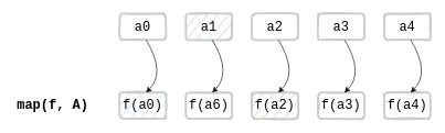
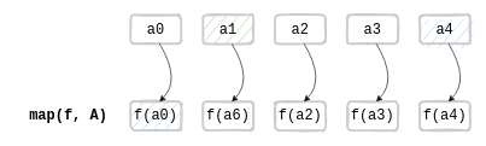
  <mxCell id="0" />
  <mxCell id="1" parent="0" />
  <mxCell id="2" value="&lt;font style=&quot;font-size: 20px&quot;&gt;f(a0)&lt;/font&gt;" style="rounded=1;whiteSpace=wrap;html=1;fontFamily=Courier New;fontSize=24;strokeWidth=3;glass=0;shadow=0;sketch=1;strokeColor=#CCCCCC;fillColor=#dae8fc;" vertex="1" parent="1"><mxGeometry x="180" y="140" width="70" height="40" as="geometry" /></mxCell>
  <mxCell id="3" value="&lt;font style=&quot;font-size: 20px&quot;&gt;a0&lt;/font&gt;" style="rounded=1;whiteSpace=wrap;html=1;fontFamily=Courier New;fontSize=24;strokeWidth=3;glass=0;shadow=0;sketch=1;strokeColor=#CCCCCC;" vertex="1" parent="1"><mxGeometry x="180" y="20" width="70" height="40" as="geometry" /></mxCell>
  <mxCell id="4" value="&lt;font style=&quot;font-size: 20px&quot;&gt;f(a6)&lt;/font&gt;" style="rounded=1;whiteSpace=wrap;html=1;fontFamily=Courier New;fontSize=24;strokeWidth=3;glass=0;shadow=0;sketch=1;strokeColor=#CCCCCC;" vertex="1" parent="1"><mxGeometry x="280" y="140" width="70" height="40" as="geometry" /></mxCell>
  <mxCell id="5" value="&lt;font style=&quot;font-size: 20px&quot;&gt;a1&lt;/font&gt;" style="rounded=1;whiteSpace=wrap;html=1;fontFamily=Courier New;fontSize=24;strokeWidth=3;glass=0;shadow=0;sketch=1;strokeColor=#CCCCCC;fillColor=#d5e8d4;" vertex="1" parent="1"><mxGeometry x="280" y="20" width="70" height="40" as="geometry" /></mxCell>
- <mxCell id="6" value="&lt;font style=&quot;font-size: 20px&quot;&gt;f(a2)&lt;/font&gt;" style="rounded=1;whiteSpace=wrap;html=1;fontFamily=Courier New;fontSize=24;strokeWidth=3;glass=0;shadow=0;sketch=1;strokeColor=#CCCCCC;fillColor=#d5e8d4;" vertex="1" parent="1"><mxGeometry x="380" y="140" width="70" height="40" as="geometry" /></mxCell>
+ <mxCell id="6" value="&lt;font style=&quot;font-size: 20px&quot;&gt;f(a2)&lt;/font&gt;" style="rounded=1;whiteSpace=wrap;html=1;fontFamily=Courier New;fontSize=24;strokeWidth=3;glass=0;shadow=0;sketch=1;strokeColor=#CCCCCC;" vertex="1" parent="1"><mxGeometry x="380" y="140" width="70" height="40" as="geometry" /></mxCell>
  <mxCell id="7" value="&lt;font style=&quot;font-size: 20px&quot;&gt;a2&lt;/font&gt;" style="rounded=1;whiteSpace=wrap;html=1;fontFamily=Courier New;fontSize=24;strokeWidth=3;glass=0;shadow=0;sketch=1;strokeColor=#CCCCCC;" vertex="1" parent="1"><mxGeometry x="380" y="20" width="70" height="40" as="geometry" /></mxCell>
  <mxCell id="8" value="&lt;font style=&quot;font-size: 20px&quot;&gt;f(a3)&lt;/font&gt;" style="rounded=1;whiteSpace=wrap;html=1;fontFamily=Courier New;fontSize=24;strokeWidth=3;glass=0;shadow=0;sketch=1;strokeColor=#CCCCCC;" vertex="1" parent="1"><mxGeometry x="480" y="140" width="70" height="40" as="geometry" /></mxCell>
  <mxCell id="9" value="&lt;font style=&quot;font-size: 20px&quot;&gt;a3&lt;/font&gt;" style="rounded=1;whiteSpace=wrap;html=1;fontFamily=Courier New;fontSize=24;strokeWidth=3;glass=0;shadow=0;sketch=1;strokeColor=#CCCCCC;" vertex="1" parent="1"><mxGeometry x="480" y="20" width="70" height="40" as="geometry" /></mxCell>
  <mxCell id="10" value="&lt;font style=&quot;font-size: 20px&quot;&gt;f(a4)&lt;/font&gt;" style="rounded=1;whiteSpace=wrap;html=1;fontFamily=Courier New;fontSize=24;strokeWidth=3;glass=0;shadow=0;sketch=1;strokeColor=#CCCCCC;" vertex="1" parent="1"><mxGeometry x="580" y="140" width="70" height="40" as="geometry" /></mxCell>
- <mxCell id="11" value="&lt;font style=&quot;font-size: 20px&quot;&gt;a4&lt;/font&gt;" style="rounded=1;whiteSpace=wrap;html=1;fontFamily=Courier New;fontSize=24;strokeWidth=3;glass=0;shadow=0;sketch=1;strokeColor=#CCCCCC;" vertex="1" parent="1"><mxGeometry x="580" y="20" width="70" height="40" as="geometry" /></mxCell>
- <mxCell id="12" value="&lt;b&gt;map(f, A)&lt;/b&gt;" style="text;html=1;strokeColor=none;fillColor=none;align=right;verticalAlign=middle;whiteSpace=wrap;rounded=0;shadow=0;glass=0;sketch=1;fontFamily=Courier New;fontSize=20;" vertex="1" parent="1"><mxGeometry x="5" y="144" width="130" height="30" as="geometry" /></mxCell>
+ <mxCell id="11" value="&lt;font style=&quot;font-size: 20px&quot;&gt;a4&lt;/font&gt;" style="rounded=1;whiteSpace=wrap;html=1;fontFamily=Courier New;fontSize=24;strokeWidth=3;glass=0;shadow=0;sketch=1;strokeColor=#CCCCCC;fillColor=#dae8fc;" vertex="1" parent="1"><mxGeometry x="580" y="20" width="70" height="40" as="geometry" /></mxCell>
+ <mxCell id="12" value="&lt;b&gt;map(f, A)&lt;/b&gt;" style="text;html=1;strokeColor=none;fillColor=none;align=right;verticalAlign=middle;whiteSpace=wrap;rounded=0;shadow=0;glass=0;sketch=1;fontFamily=Courier New;fontSize=20;" vertex="1" parent="1"><mxGeometry x="20" y="144" width="130" height="30" as="geometry" /></mxCell>
  <mxCell id="13" value="" style="curved=1;endArrow=classic;html=1;" edge="1" parent="1"><mxGeometry width="50" height="50" relative="1" as="geometry"><mxPoint x="220" y="60" as="sourcePoint" /><mxPoint x="220" y="140" as="targetPoint" /><Array as="points"><mxPoint x="250" y="110" /></Array></mxGeometry></mxCell>
  <mxCell id="14" value="" style="curved=1;endArrow=classic;html=1;" edge="1" parent="1"><mxGeometry width="50" height="50" relative="1" as="geometry"><mxPoint x="320" y="60" as="sourcePoint" /><mxPoint x="320" y="140" as="targetPoint" /><Array as="points"><mxPoint x="350" y="110" /></Array></mxGeometry></mxCell>
  <mxCell id="15" value="" style="curved=1;endArrow=classic;html=1;" edge="1" parent="1"><mxGeometry width="50" height="50" relative="1" as="geometry"><mxPoint x="420" y="60" as="sourcePoint" /><mxPoint x="420" y="140" as="targetPoint" /><Array as="points"><mxPoint x="450" y="110" /></Array></mxGeometry></mxCell>
  <mxCell id="16" value="" style="curved=1;endArrow=classic;html=1;" edge="1" parent="1"><mxGeometry width="50" height="50" relative="1" as="geometry"><mxPoint x="520" y="60" as="sourcePoint" /><mxPoint x="520" y="140" as="targetPoint" /><Array as="points"><mxPoint x="550" y="110" /></Array></mxGeometry></mxCell>
  <mxCell id="17" value="" style="curved=1;endArrow=classic;html=1;fontStyle=1" edge="1" parent="1"><mxGeometry width="50" height="50" relative="1" as="geometry"><mxPoint x="620" y="60" as="sourcePoint" /><mxPoint x="620" y="140" as="targetPoint" /><Array as="points"><mxPoint x="650" y="110" /></Array></mxGeometry></mxCell>
